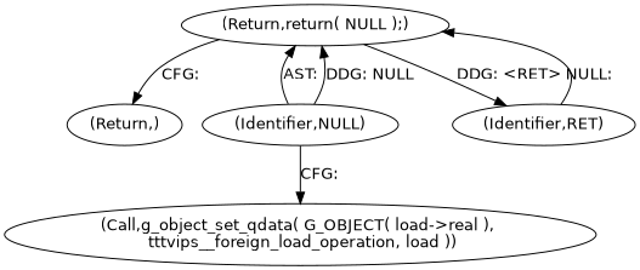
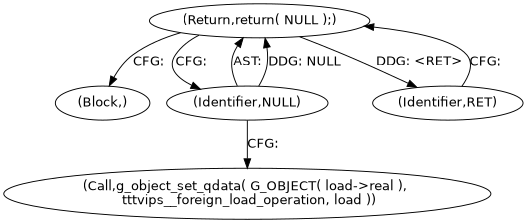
  digraph {
    fontname="DejaVu Sans"
    node [fontname="DejaVu Sans"]
    edge [fontname="DejaVu Sans"]
    n1 [label="(Return,return( NULL );)"]
    n2 [label="(Identifier,NULL)"]
-   n3 [label="(Return,)"]
+   n3 [label="(Block,)"]
    n4 [label="(Identifier,RET)"]
    n5 [label="(Call,g_object_set_qdata( G_OBJECT( load->real ), \n \t\t\tvips__foreign_load_operation, load ))"]
+   n1 -> n2 [label="CFG: "]
    n1 -> n3 [label="CFG: "]
    n1 -> n4 [label="DDG: <RET>"]
    n2 -> n1 [label="AST: "]
    n2 -> n1 [label="DDG: NULL"]
    n2 -> n5 [label="CFG: "]
-   n4 -> n1 [label="NULL: "]
+   n4 -> n1 [label="CFG: "]
  }
